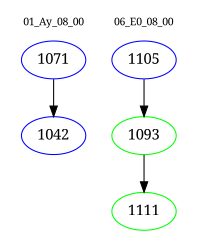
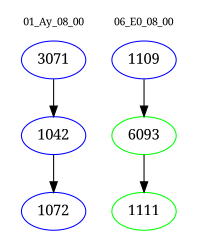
  digraph {
    fontname="Noto Serif"
    node [color=blue fontname="Noto Serif"]
    edge [color=black fontname="Noto Serif"]
-   n1 [label=1071]
+   n1 [label=3071]
    n2 [label=1042]
-   n4 [label=1105]
-   n5 [color=green label=1093]
+   n3 [label=1072]
+   n4 [label=1109]
+   n5 [color=green label=6093]
    n6 [color=green label=1111]
    subgraph cluster_1 {
      color=white
      fontsize=10
      label="01_Ay_08_00"
      n1
      n2
+     n3
    }
    subgraph cluster_2 {
      color=white
      fontsize=10
      label="06_E0_08_00"
      n4
      n5
      n6
    }
    n1 -> n2
+   n2 -> n3
    n4 -> n5
    n5 -> n6
  }
